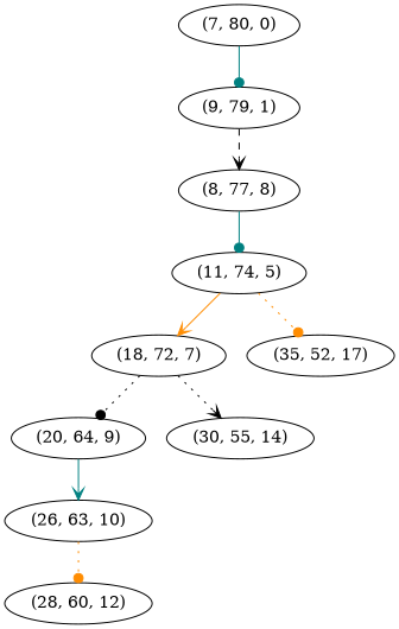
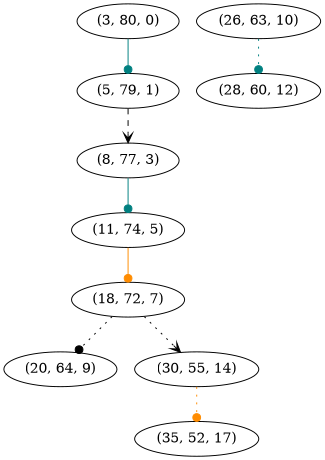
  digraph {
    edge [arrowhead=dot color=teal style=solid]
-   "(3, 80, 0)" [label="(7, 80, 0)"]
-   "(5, 79, 1)" [label="(9, 79, 1)"]
-   "(8, 77, 3)" [label="(8, 77, 8)"]
+   "(3, 80, 0)"
+   "(5, 79, 1)"
+   "(8, 77, 3)"
    "(11, 74, 5)"
    "(18, 72, 7)"
    "(20, 64, 9)"
    "(30, 55, 14)"
    "(26, 63, 10)"
    "(28, 60, 12)"
    "(35, 52, 17)"
    "(3, 80, 0)" -> "(5, 79, 1)"
    "(5, 79, 1)" -> "(8, 77, 3)" [arrowhead=vee color=black style=dashed]
    "(8, 77, 3)" -> "(11, 74, 5)"
-   "(11, 74, 5)" -> "(18, 72, 7)" [arrowhead=vee color=darkorange]
+   "(11, 74, 5)" -> "(18, 72, 7)" [color=darkorange]
    "(18, 72, 7)" -> "(20, 64, 9)" [color=black style=dotted]
    "(18, 72, 7)" -> "(30, 55, 14)" [arrowhead=vee color=black style=dotted]
-   "(20, 64, 9)" -> "(26, 63, 10)" [arrowhead=vee]
-   "(11, 74, 5)" -> "(35, 52, 17)" [color=darkorange style=dotted]
-   "(26, 63, 10)" -> "(28, 60, 12)" [color=darkorange style=dotted]
+   "(30, 55, 14)" -> "(35, 52, 17)" [color=darkorange style=dotted]
+   "(26, 63, 10)" -> "(28, 60, 12)" [style=dotted]
  }
